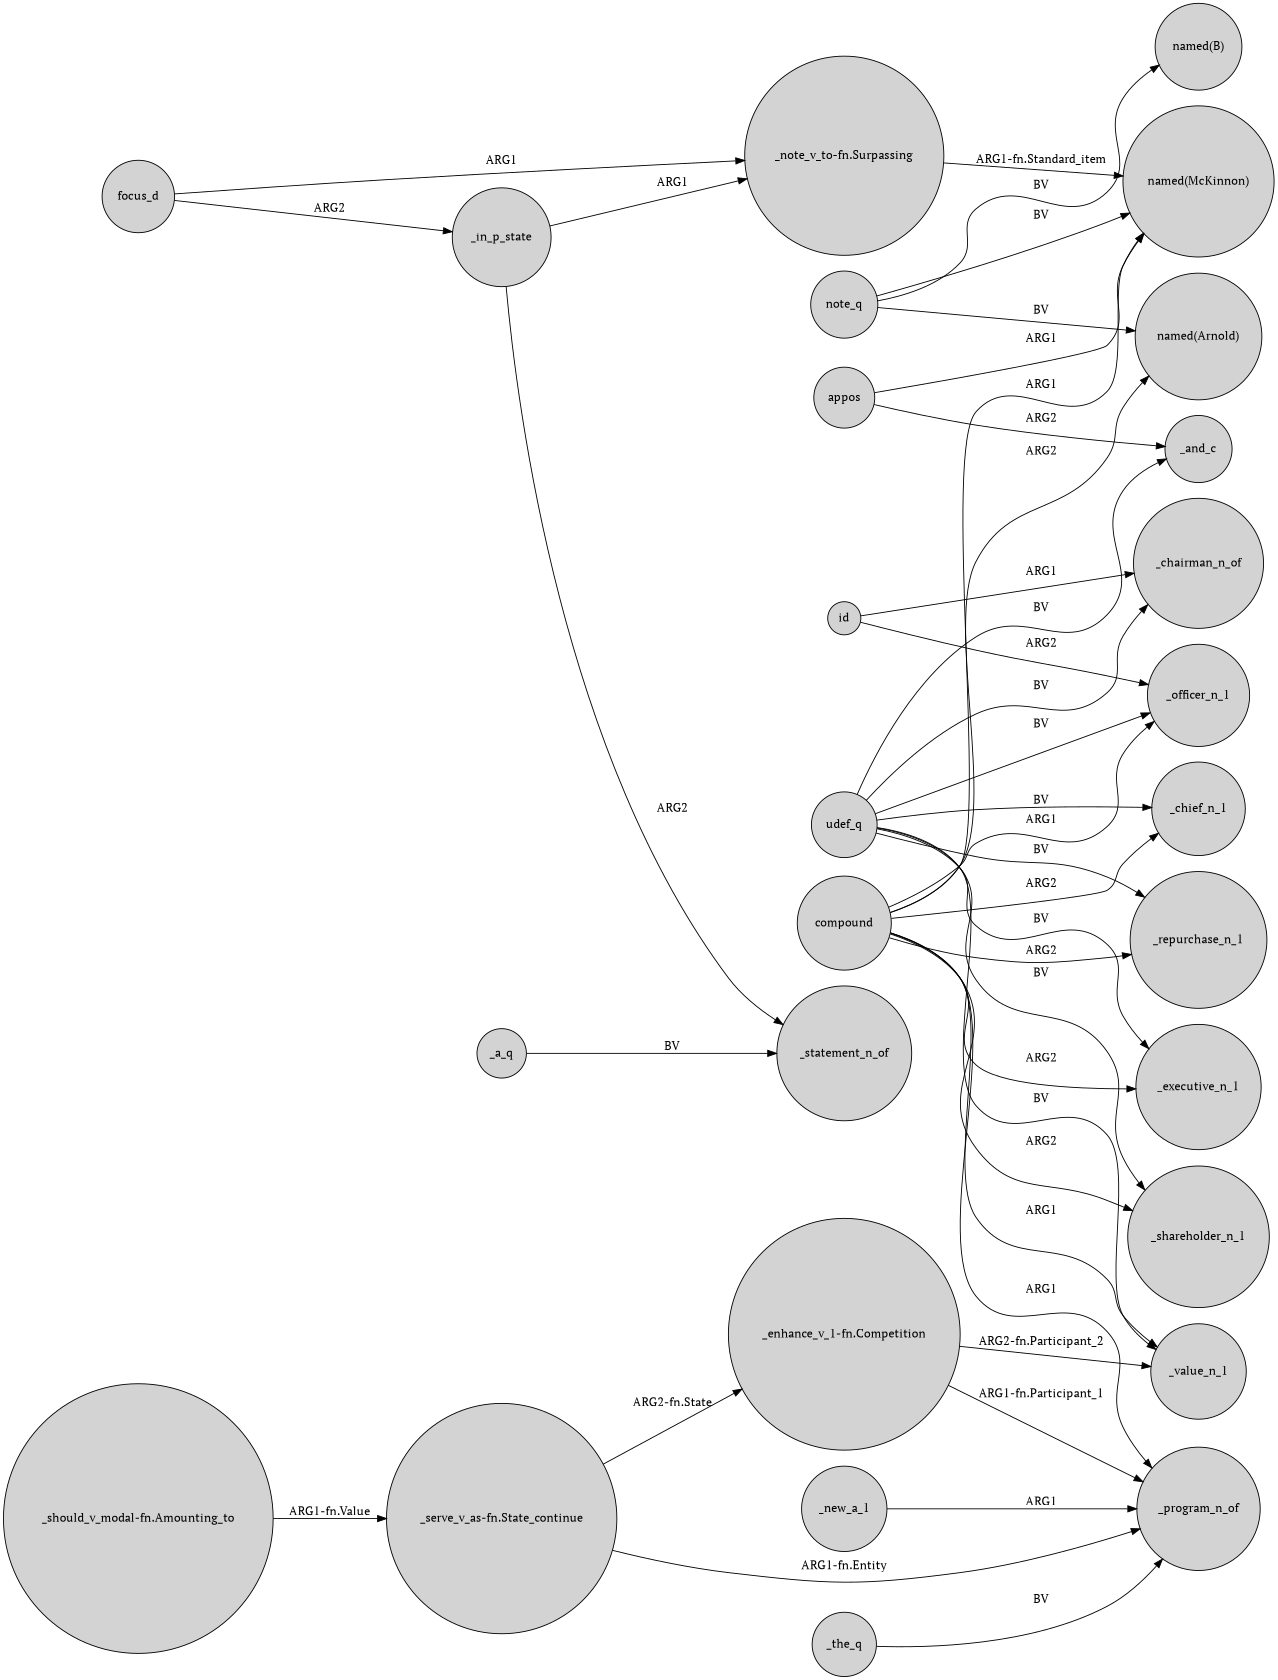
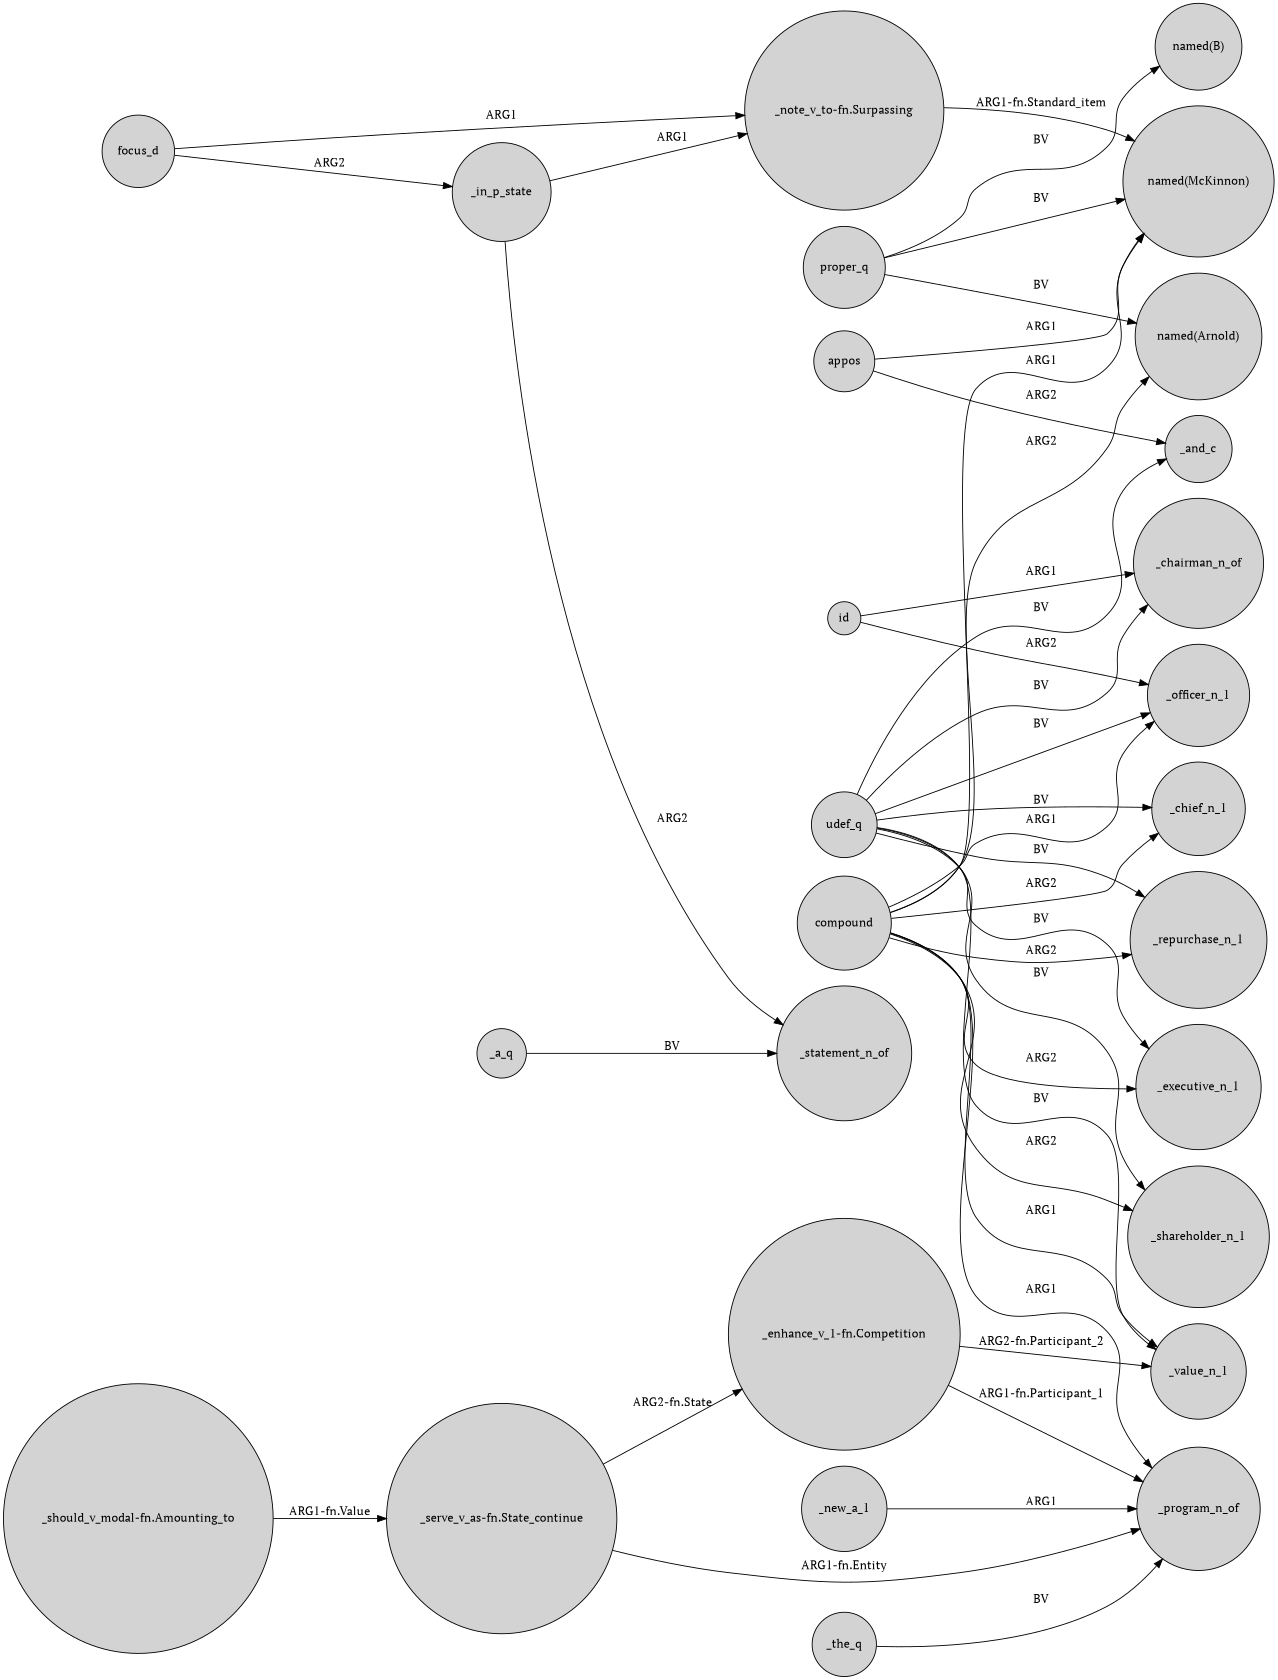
  digraph {
    fontname="PT Serif"
    rankdir=LR
    node [fontname="PT Serif" shape=circle style=filled]
    edge [fontname="PT Serif"]
    id
    _chairman_n_of
    _officer_n_1
    appos
    "named(McKinnon)"
    _and_c
    focus_d
    _in_p_state
    "_note_v_to-fn.Surpassing"
    _statement_n_of
    compound
    _chief_n_1
    _shareholder_n_1
    "named(Arnold)"
    _value_n_1
    _repurchase_n_1
    _executive_n_1
    _program_n_of
-   proper_q [label=note_q]
+   proper_q
    "named(B)"
    "_should_v_modal-fn.Amounting_to"
    "_serve_v_as-fn.State_continue"
    udef_q
    "_enhance_v_1-fn.Competition"
    _the_q
    _new_a_1
    _a_q
    id -> _chairman_n_of [label=ARG1]
    id -> _officer_n_1 [label=ARG2]
    appos -> "named(McKinnon)" [label=ARG1]
    appos -> _and_c [label=ARG2]
    focus_d -> _in_p_state [label=ARG2]
    focus_d -> "_note_v_to-fn.Surpassing" [label=ARG1]
    _in_p_state -> "_note_v_to-fn.Surpassing" [label=ARG1]
    _in_p_state -> _statement_n_of [label=ARG2]
    "_note_v_to-fn.Surpassing" -> "named(McKinnon)" [label="ARG1-fn.Standard_item"]
    compound -> _officer_n_1 [label=ARG1]
    compound -> "named(McKinnon)" [label=ARG1]
    compound -> _chief_n_1 [label=ARG2]
    compound -> _shareholder_n_1 [label=ARG2]
    compound -> "named(Arnold)" [label=ARG2]
    compound -> _value_n_1 [label=ARG1]
    compound -> _repurchase_n_1 [label=ARG2]
    compound -> _executive_n_1 [label=ARG2]
    compound -> _program_n_of [label=ARG1]
    proper_q -> "named(McKinnon)" [label=BV]
    proper_q -> "named(Arnold)" [label=BV]
    proper_q -> "named(B)" [label=BV]
    "_should_v_modal-fn.Amounting_to" -> "_serve_v_as-fn.State_continue" [label="ARG1-fn.Value"]
    "_serve_v_as-fn.State_continue" -> _program_n_of [label="ARG1-fn.Entity"]
    "_serve_v_as-fn.State_continue" -> "_enhance_v_1-fn.Competition" [label="ARG2-fn.State"]
    udef_q -> _chairman_n_of [label=BV]
    udef_q -> _officer_n_1 [label=BV]
    udef_q -> _and_c [label=BV]
    udef_q -> _chief_n_1 [label=BV]
    udef_q -> _shareholder_n_1 [label=BV]
    udef_q -> _value_n_1 [label=BV]
    udef_q -> _repurchase_n_1 [label=BV]
    udef_q -> _executive_n_1 [label=BV]
    "_enhance_v_1-fn.Competition" -> _value_n_1 [label="ARG2-fn.Participant_2"]
    "_enhance_v_1-fn.Competition" -> _program_n_of [label="ARG1-fn.Participant_1"]
    _the_q -> _program_n_of [label=BV]
    _new_a_1 -> _program_n_of [label=ARG1]
    _a_q -> _statement_n_of [label=BV]
  }
